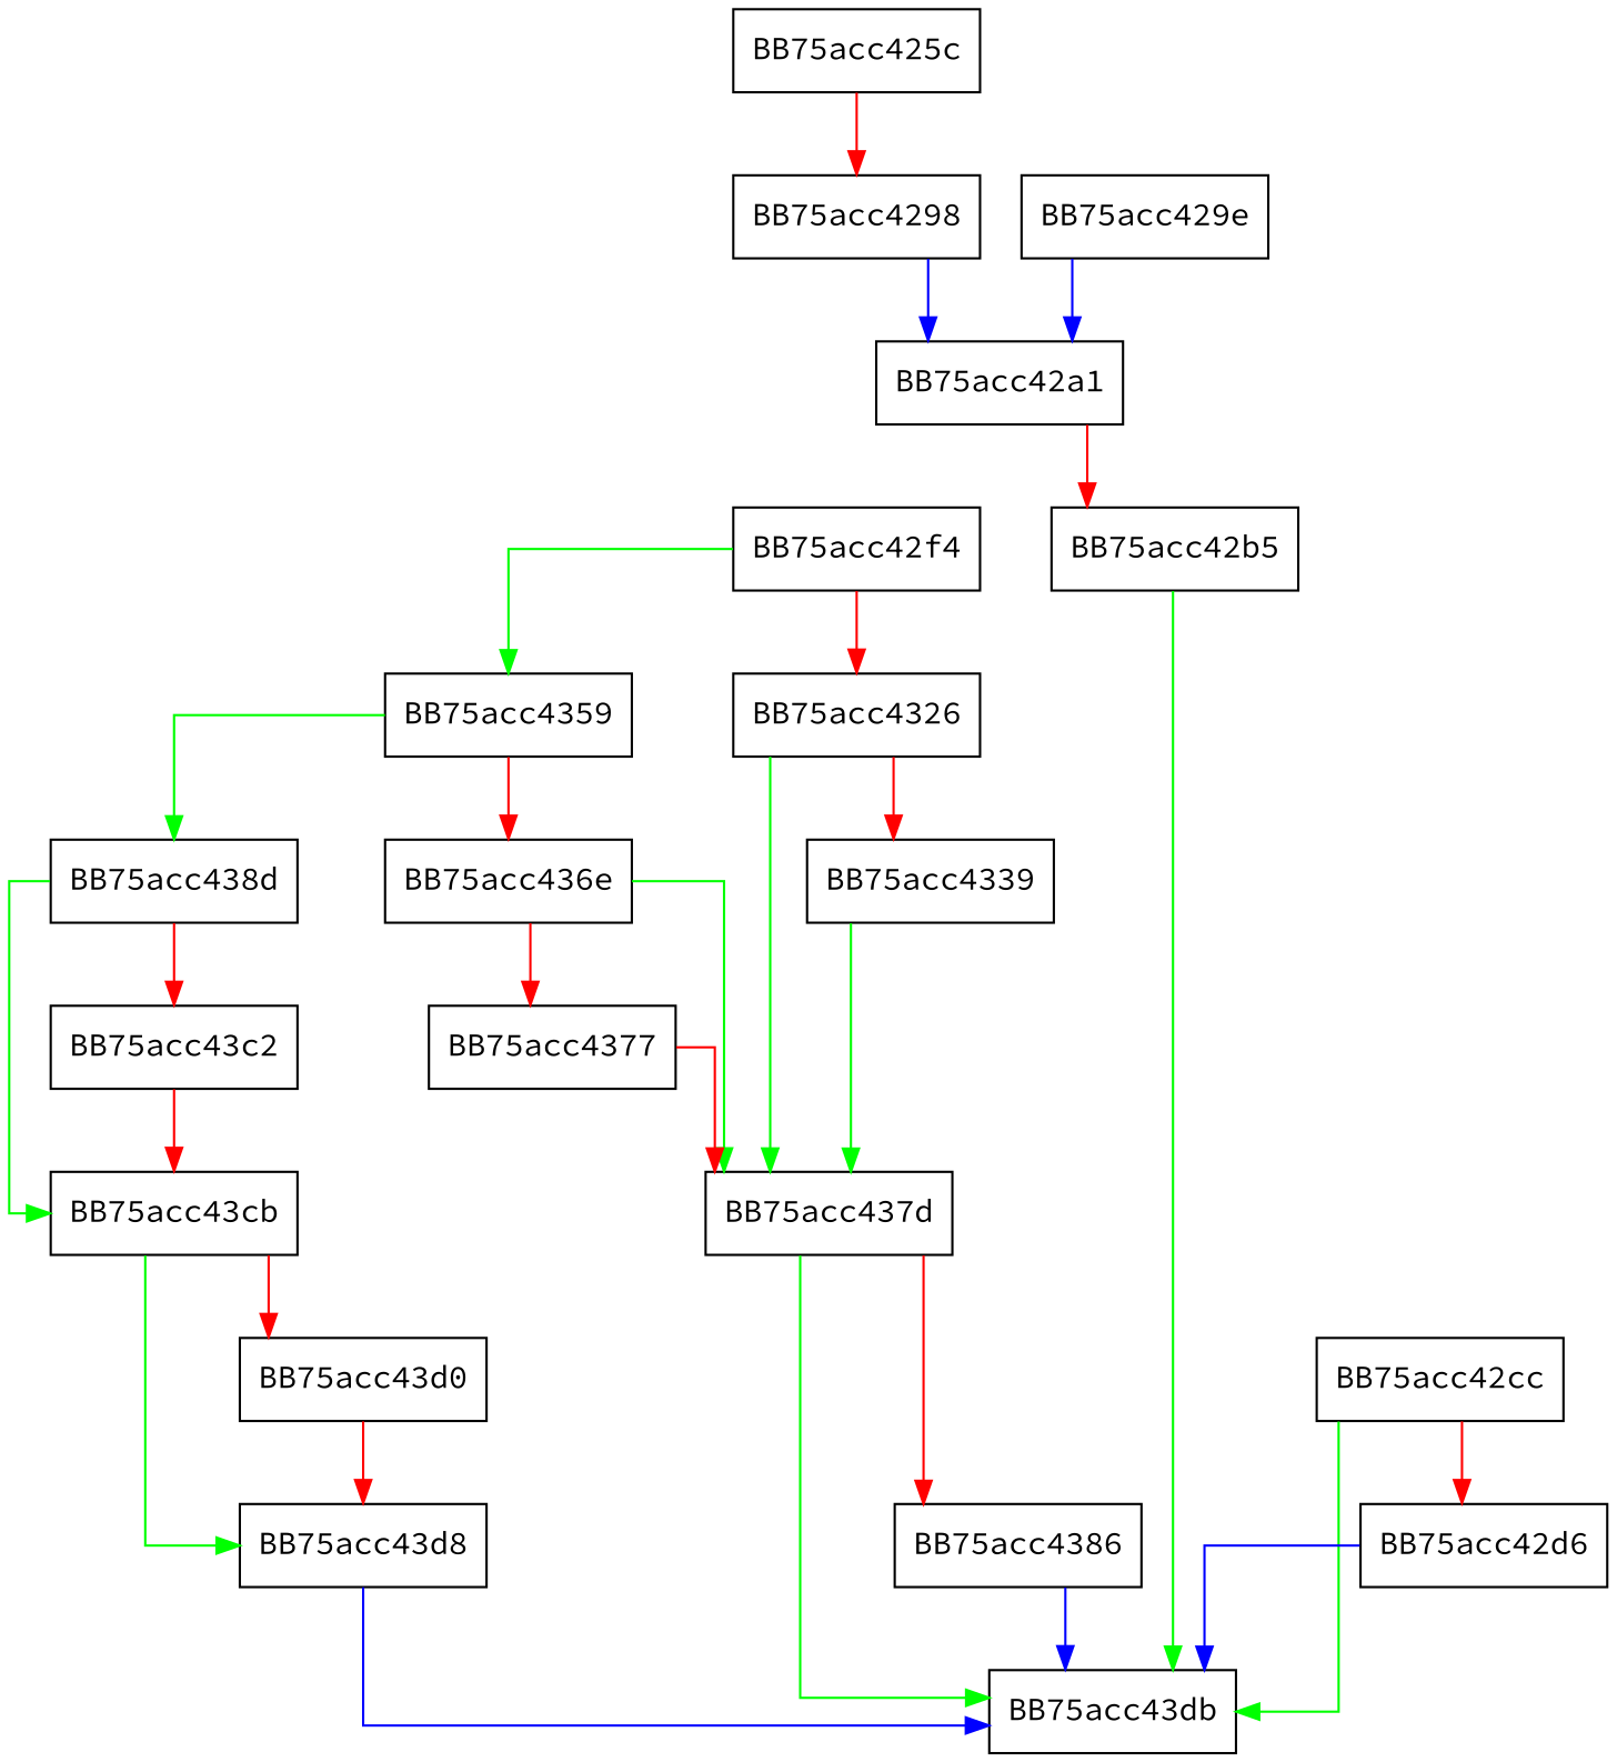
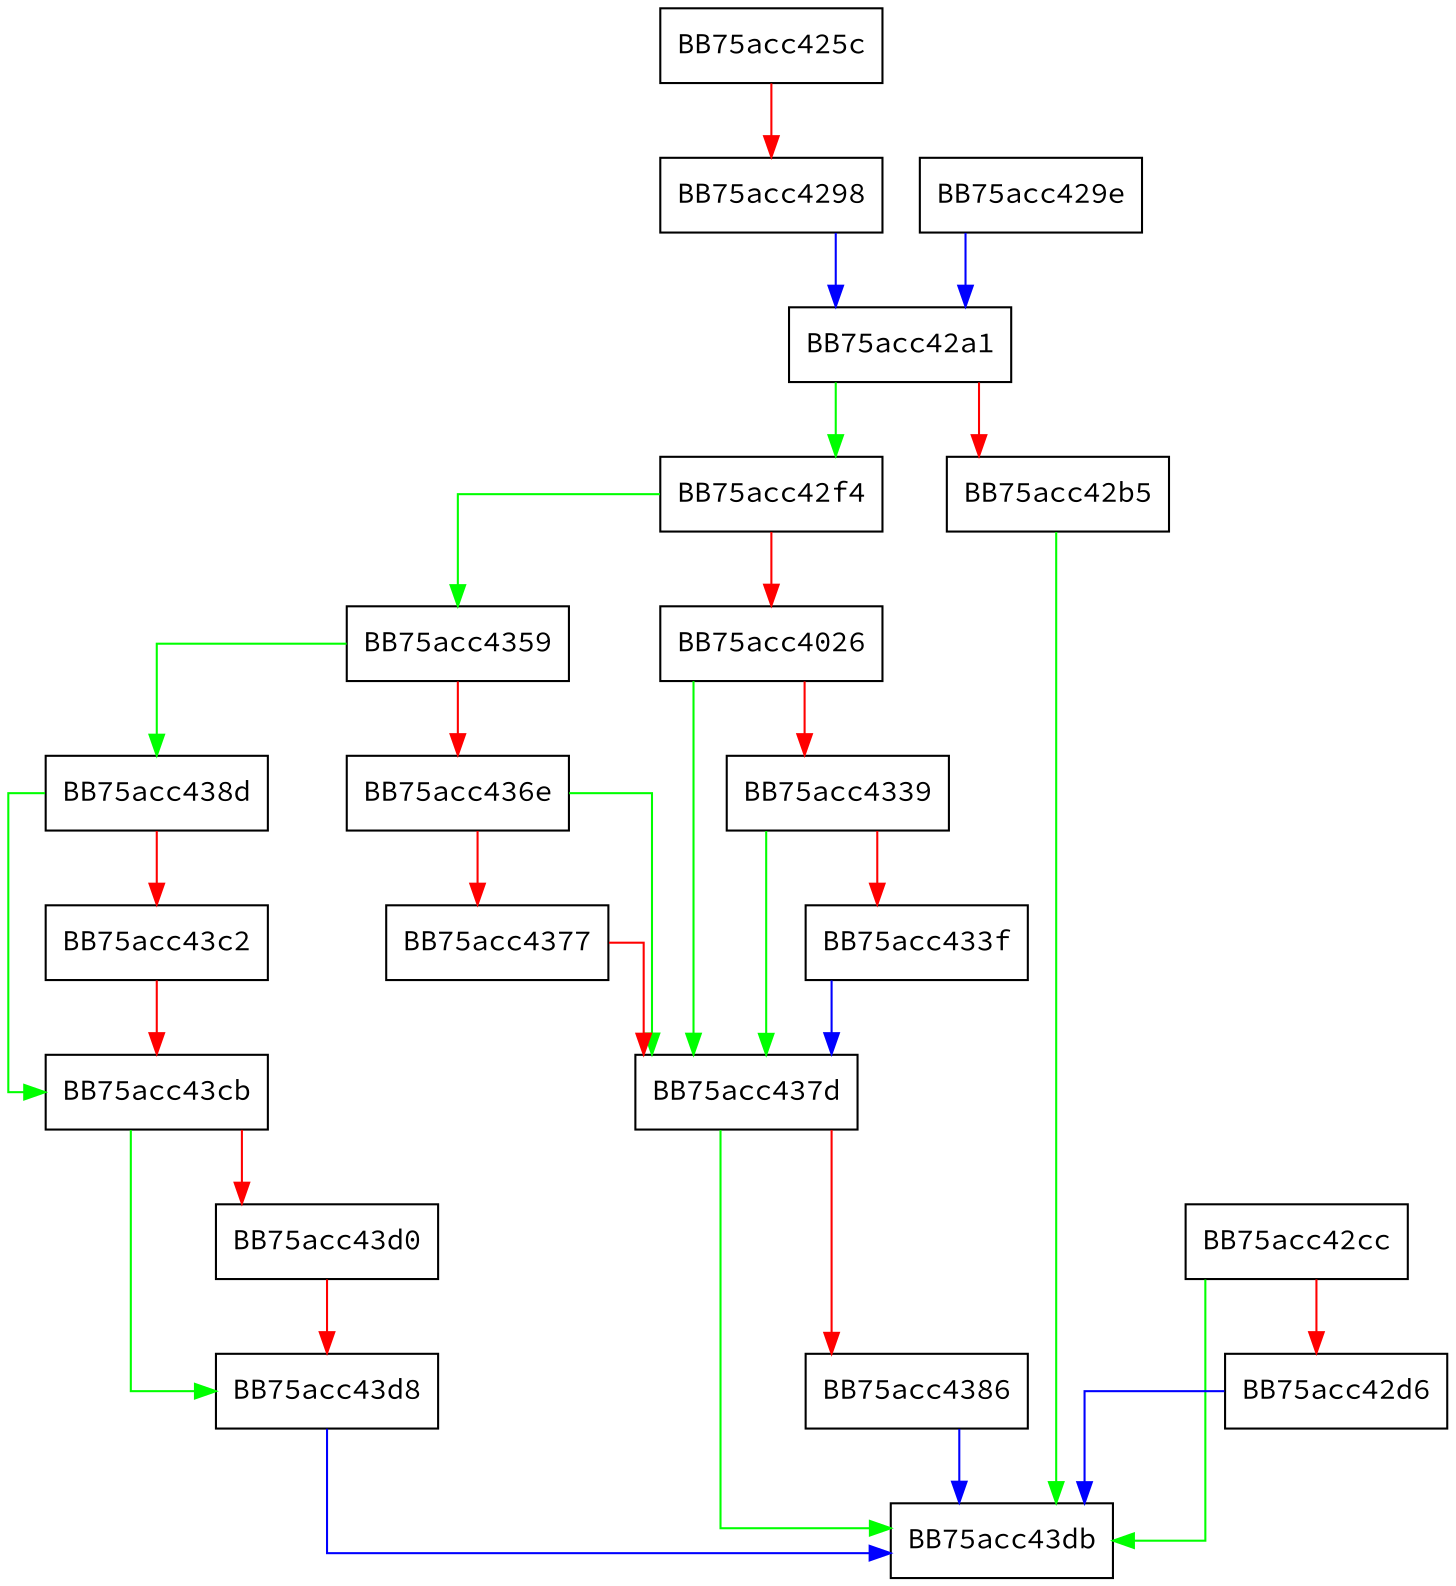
  digraph {
    fontname="Source Code Pro"
    splines=ortho
    node [fontname="Source Code Pro" shape=box]
    edge [color=red fontname="Source Code Pro"]
    BB75acc425c
    BB75acc4298
    BB75acc429e
    BB75acc42a1
    BB75acc42f4
    BB75acc42b5
    BB75acc4359
-   BB75acc4326
+   BB75acc4326 [label=BB75acc4026]
    BB75acc43db
    BB75acc438d
    BB75acc436e
    BB75acc437d
    BB75acc4339
    BB75acc42cc
    BB75acc42d6
    BB75acc43cb
    BB75acc43c2
    BB75acc4377
    BB75acc4386
+   BB75acc433f
    BB75acc43d8
    BB75acc43d0
    BB75acc425c -> BB75acc4298
    BB75acc4298 -> BB75acc42a1 [color=blue]
    BB75acc429e -> BB75acc42a1 [color=blue]
+   BB75acc42a1 -> BB75acc42f4 [color=green]
    BB75acc42a1 -> BB75acc42b5
    BB75acc42f4 -> BB75acc4359 [color=green]
    BB75acc42f4 -> BB75acc4326
    BB75acc42b5 -> BB75acc43db [color=green]
    BB75acc4359 -> BB75acc438d [color=green]
    BB75acc4359 -> BB75acc436e
    BB75acc4326 -> BB75acc437d [color=green]
    BB75acc4326 -> BB75acc4339
    BB75acc438d -> BB75acc43cb [color=green]
    BB75acc438d -> BB75acc43c2
    BB75acc436e -> BB75acc437d [color=green]
    BB75acc436e -> BB75acc4377
    BB75acc437d -> BB75acc43db [color=green]
    BB75acc437d -> BB75acc4386
    BB75acc4339 -> BB75acc437d [color=green]
+   BB75acc4339 -> BB75acc433f
    BB75acc42cc -> BB75acc43db [color=green]
    BB75acc42cc -> BB75acc42d6
    BB75acc42d6 -> BB75acc43db [color=blue]
    BB75acc43cb -> BB75acc43d8 [color=green]
    BB75acc43cb -> BB75acc43d0
    BB75acc43c2 -> BB75acc43cb
    BB75acc4377 -> BB75acc437d
    BB75acc4386 -> BB75acc43db [color=blue]
+   BB75acc433f -> BB75acc437d [color=blue]
    BB75acc43d8 -> BB75acc43db [color=blue]
    BB75acc43d0 -> BB75acc43d8
  }
